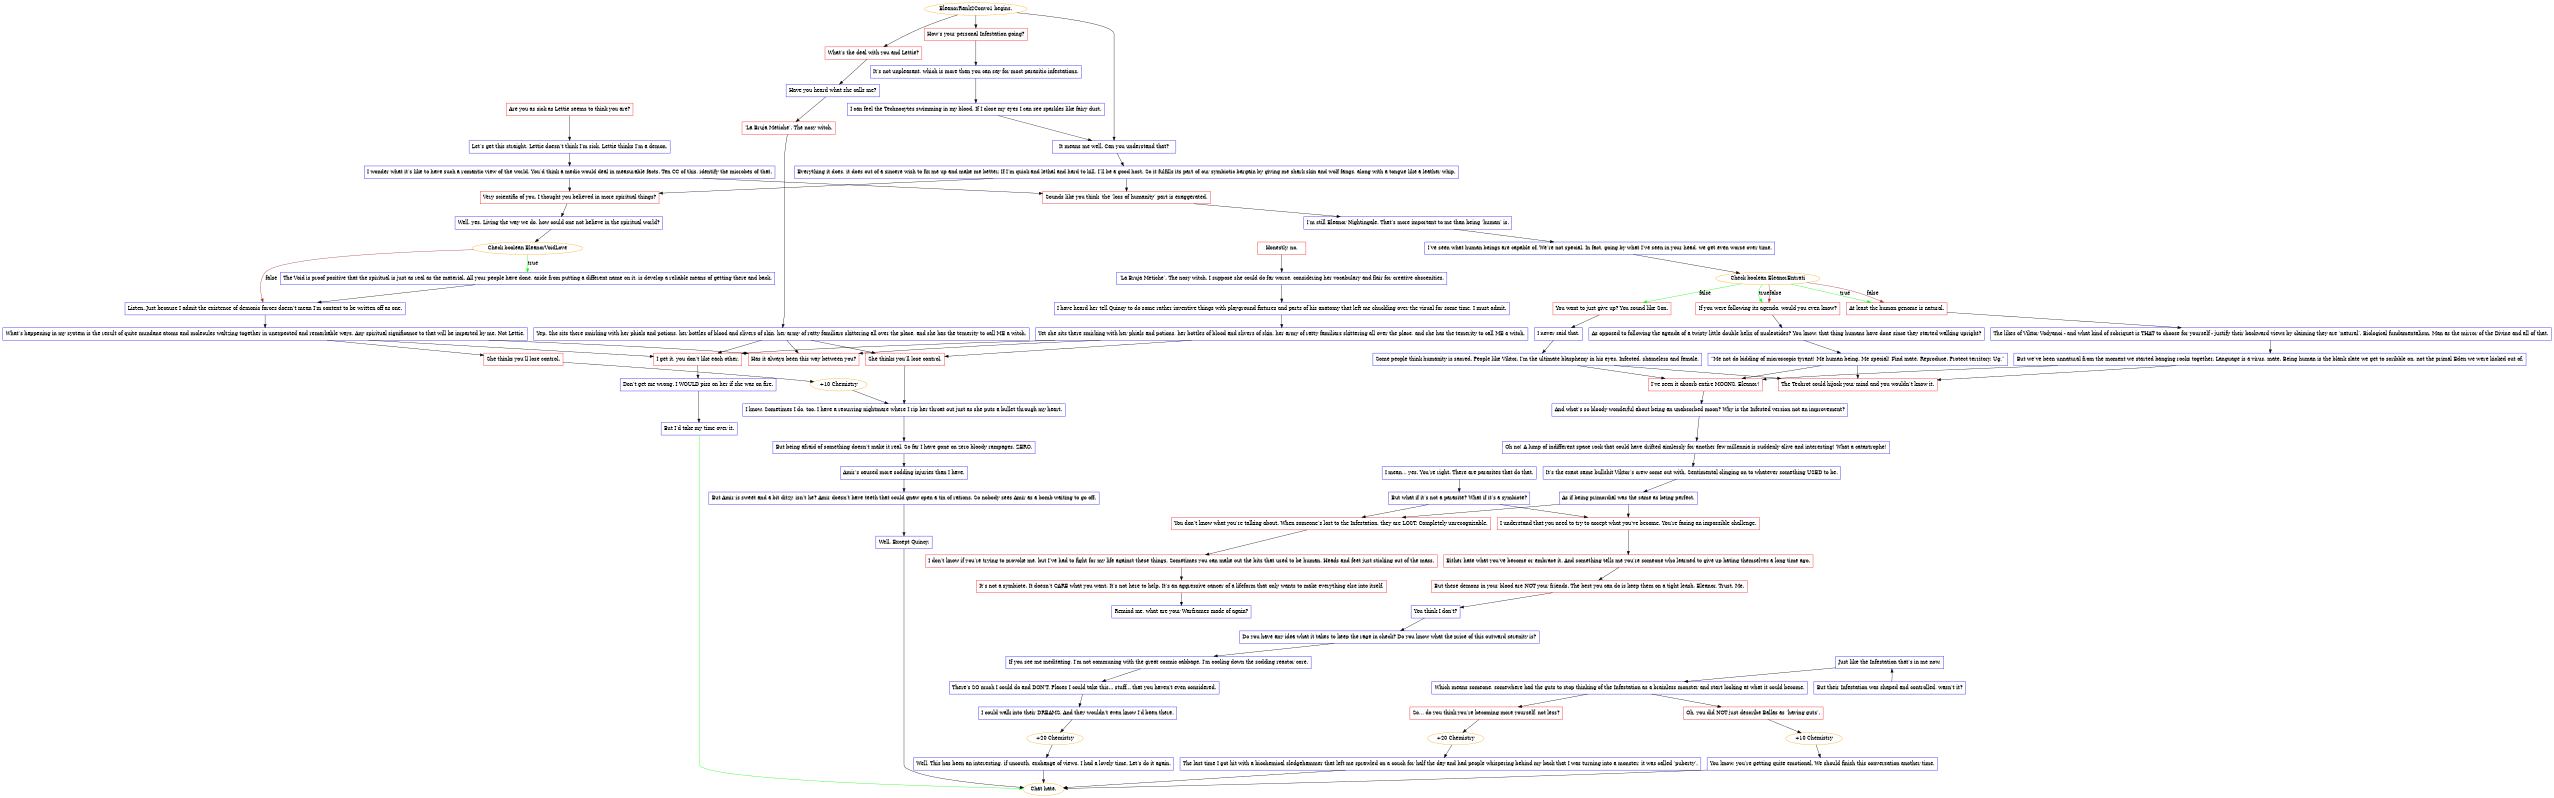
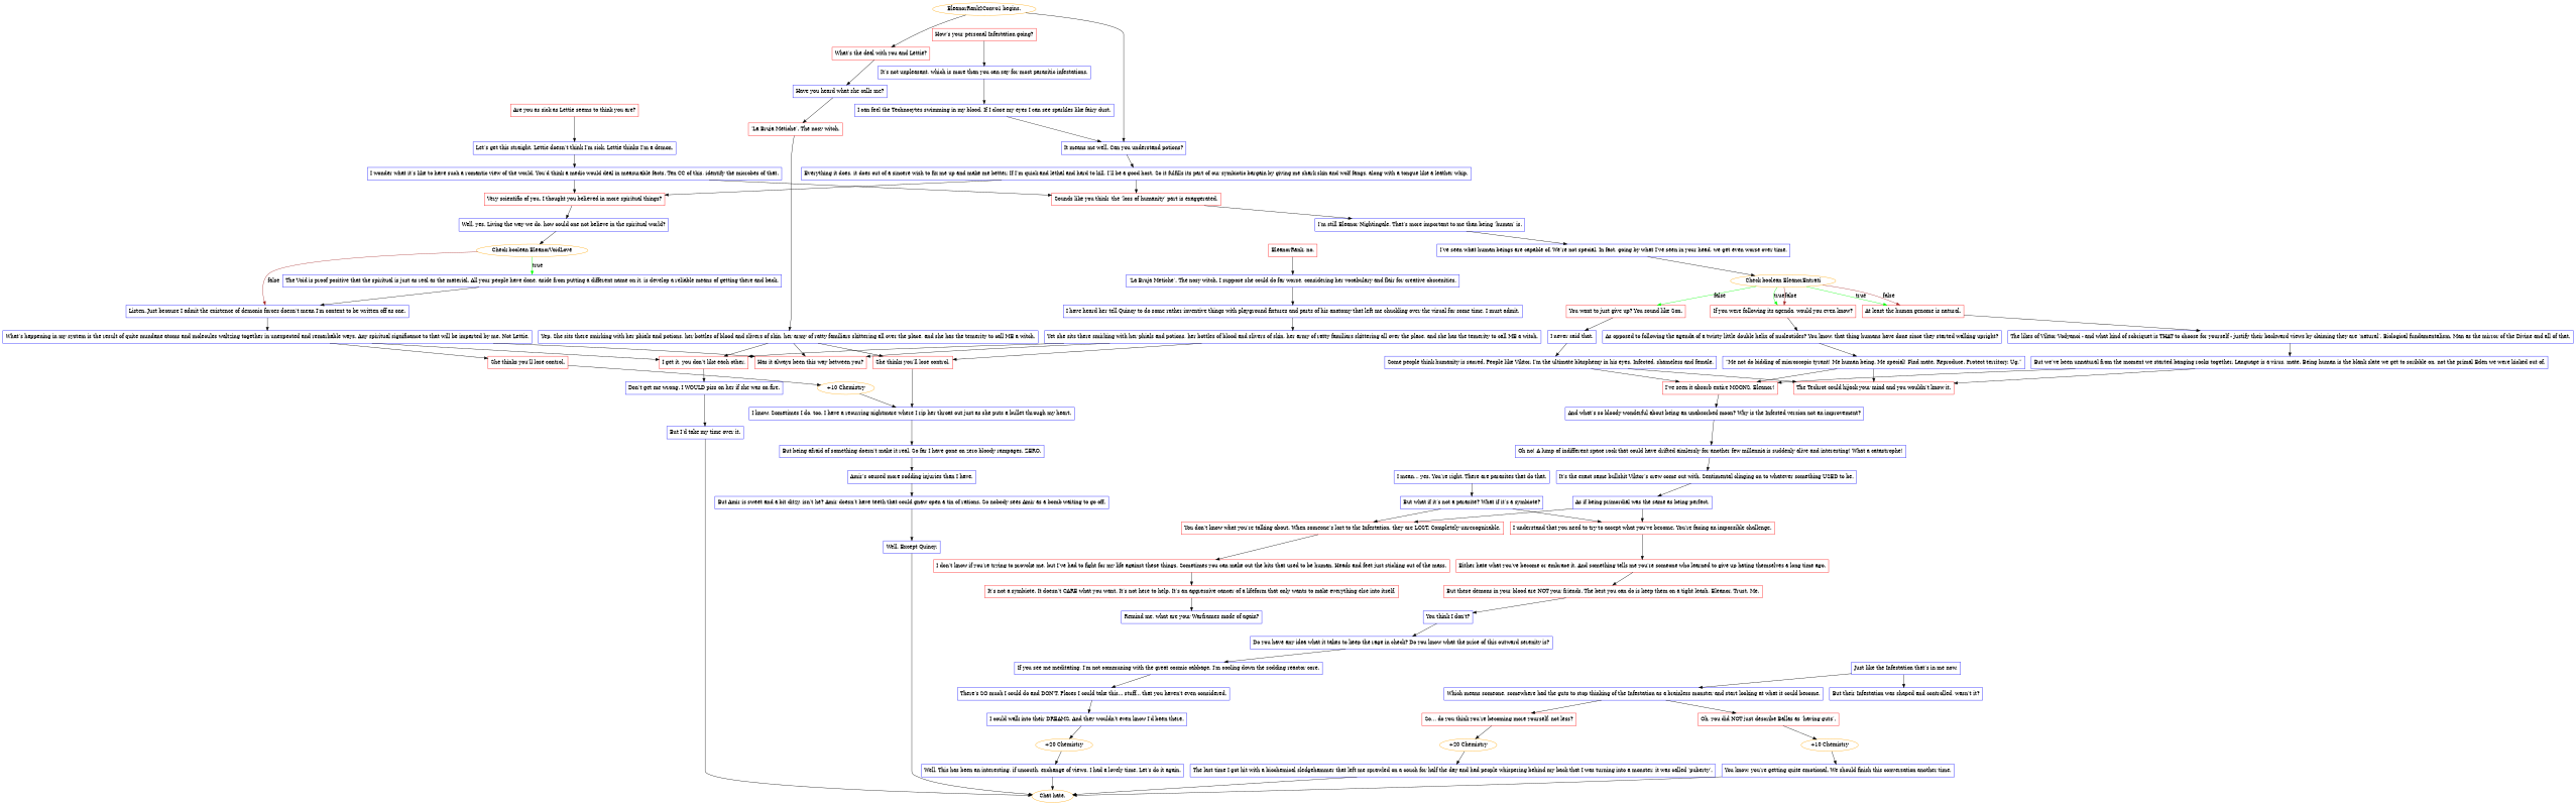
  digraph {
    fontname="DejaVu Serif"
    node [color=blue fontname="DejaVu Serif" shape=box]
    edge [fontname="DejaVu Serif"]
    "EleanorRank2Convo1 begins." [color=orange shape=""]
    n2 [color=red label="How’s your personal Infestation going?"]
    n3 [color=red label="What’s the deal with you and Lettie?"]
-   n4 [label="It means me well. Can you understand that?"]
+   n4 [label="It means me well. Can you understand potions?"]
    n5 [color=red label="Are you as sick as Lettie seems to think you are?"]
    n6 [label="Let’s get this straight. Lettie doesn’t think I’m sick. Lettie thinks I’m a demon."]
    n7 [label="It’s not unpleasant, which is more than you can say for most parasitic infestations."]
    n8 [label="Have you heard what she calls me?"]
    n9 [label="I wonder what it’s like to have such a romantic view of the world. You’d think a medic would deal in measurable facts. Ten CC of this, identify the microbes of that."]
    n10 [label="I can feel the Technocytes swimming in my blood. If I close my eyes I can see sparkles like fairy dust."]
    n11 [color=red label="‘La Bruja Metiche’. The nosy witch."]
    n12 [color=red label="Very scientific of you. I thought you believed in more spiritual things?"]
    n13 [color=red label="Sounds like you think  the ‘loss of humanity’ part is exaggerated."]
-   n14 [color=red label="Honestly, no."]
+   n14 [color=red label="EleanorRank, no."]
    n15 [label="‘La Bruja Metiche’. The nosy witch. I suppose she could do far worse, considering her vocabulary and flair for creative obscenities."]
    n16 [label="Yep. She sits there smirking with her phials and potions, her bottles of blood and slivers of skin, her army of ratty familiars skittering all over the place, and she has the temerity to call ME a witch."]
    n17 [label="Well, yes. Living the way we do, how could one not believe in the spiritual world?"]
    n18 [label="I’m still Eleanor Nightingale. That’s more important to me than being ‘human’ is."]
    n19 [label="Everything it does, it does out of a sincere wish to fix me up and make me better. If I’m quick and lethal and hard to kill, I’ll be a good host. So it fulfills its part of our symbiotic bargain by giving me shark skin and wolf fangs, along with a tongue like a leather whip."]
    n20 [label="I have heard her tell Quincy to do some rather inventive things with playground fixtures and parts of his anatomy that left me chuckling over the visual for some time, I must admit."]
    n21 [color=red label="I get it, you don’t like each other."]
    n22 [color=red label="Has it always been this way between you?"]
    n23 [color=red label="She thinks you’ll lose control."]
    n24 [color=orange label="Check boolean EleanorVoidLove" shape=""]
    n25 [label="I’ve seen what human beings are capable of. We’re not special. In fact, going by what I’ve seen in your head, we get even worse over time."]
    n26 [label="Yet she sits there smirking with her phials and potions, her bottles of blood and slivers of skin, her army of ratty familiars skittering all over the place, and she has the temerity to call ME a witch."]
    n27 [label="Don’t get me wrong. I WOULD piss on her if she was on fire."]
    n28 [label="I know. Sometimes I do, too. I have a recurring nightmare where I rip her throat out just as she puts a bullet through my heart."]
    n29 [label="The Void is proof positive that the spiritual is just as real as the material. All your people have done, aside from putting a different name on it, is develop a reliable means of getting there and back."]
    n30 [label="Listen. Just because I admit the existence of demonic forces doesn’t mean I’m content to be written off as one."]
    n31 [color=orange label="Check boolean EleanorEntrati" shape=""]
    n32 [label="But I’d take my time over it."]
    n33 [label="But being afraid of something doesn’t make it real. So far I have gone on zero bloody rampages. ZERO."]
    n34 [label="What’s happening in my system is the result of quite mundane atoms and molecules waltzing together in unexpected and remarkable ways. Any spiritual significance to that will be imparted by me. Not Lettie."]
    n35 [color=red label="You want to just give up? You sound like Son."]
    n36 [color=red label="If you were following its agenda, would you even know?"]
    n37 [color=red label="At least the human genome is natural."]
    n38 [color=orange label="Chat hate." shape=""]
    n39 [label="Amir’s caused more sodding injuries than I have."]
    n40 [color=red label="She thinks you’ll lose control."]
    n41 [label="I never said that."]
    n42 [label="As opposed to following the agenda of a twisty little double helix of nucleotides? You know, that thing humans have done since they started walking upright?"]
    n43 [label="The likes of Viktor Vodyanoi - and what kind of sobriquet is THAT to choose for yourself - justify their backward views by claiming they are ‘natural’. Biological fundamentalism. Man as the mirror of the Divine and all of that."]
    n44 [label="But Amir is sweet and a bit ditzy, isn’t he? Amir doesn’t have teeth that could gnaw open a tin of rations. So nobody sees Amir as a bomb waiting to go off."]
    n45 [color=orange label="+10 Chemistry" shape=""]
    n46 [label="Some people think humanity is sacred. People like Viktor. I’m the ultimate blasphemy in his eyes. Infected, shameless and female."]
    n47 [label="“Me not do bidding of microscopic tyrant! Me human being. Me special! Find mate. Reproduce. Protect territory. Ug.”"]
    n48 [label="But we’ve been unnatural from the moment we started banging rocks together. Language is a virus, mate. Being human is the blank slate we get to scribble on, not the primal Eden we were kicked out of."]
    n49 [label="Well. Except Quincy."]
    n50 [color=red label="The Techrot could hijack your mind and you wouldn’t know it."]
    n51 [color=red label="I’ve seen it absorb entire MOONS, Eleanor!"]
    n52 [label="And what’s so bloody wonderful about being an unabsorbed moon? Why is the Infested version not an improvement?"]
    n53 [label="I mean… yes. You’re right. There are parasites that do that."]
    n54 [label="But what if it’s not a parasite? What if it’s a symbiote?"]
    n55 [label="Oh no! A lump of indifferent space rock that could have drifted aimlessly for another few millennia is suddenly alive and interesting! What a catastrophe!"]
    n56 [color=red label="You don’t know what you’re talking about. When someone’s lost to the Infestation, they are LOST. Completely unrecognizable."]
    n57 [color=red label="I understand that you need to try to accept what you've become. You're facing an impossible challenge."]
    n58 [label="It’s the exact same bullshit Viktor’s crew come out with. Sentimental clinging on to whatever something USED to be."]
    n59 [color=red label="I don’t know if you’re trying to provoke me, but I’ve had to fight for my life against these things. Sometimes you can make out the bits that used to be human. Heads and feet just sticking out of the mass."]
    n60 [color=red label="Either hate what you've become or embrace it. And something tells me you're someone who learned to give up hating themselves a long time ago."]
    n61 [label="As if being primordial was the same as being perfect."]
    n62 [color=red label="It’s not a symbiote. It doesn’t CARE what you want. It’s not here to help. It’s an aggressive cancer of a lifeform that only wants to make everything else into itself."]
    n63 [color=red label="But these demons in your blood are NOT your friends. The best you can do is keep them on a tight leash, Eleanor. Trust. Me."]
    n64 [label="Remind me, what are your Warframes made of again?"]
    n65 [label="You think I don't?"]
    n66 [label="Do you have any idea what it takes to keep the rage in check? Do you know what the price of this outward serenity is?"]
    n67 [label="If you see me meditating, I'm not communing with the great cosmic cabbage. I'm cooling down the sodding reactor core."]
    n68 [label="But their Infestation was shaped and controlled, wasn’t it?"]
    n69 [label="Just like the Infestation that’s in me now."]
    n70 [label="There's SO much I could do and DON'T. Places I could take this... stuff... that you haven't even considered."]
    n71 [label="Which means someone, somewhere had the guts to stop thinking of the Infestation as a brainless monster and start looking at what it could become."]
    n72 [label="I could walk into their DREAMS. And they wouldn't even know I'd been there."]
    n73 [color=red label="Oh, you did NOT just describe Ballas as ‘having guts’."]
    n74 [color=red label="So… do you think you’re becoming more yourself, not less?"]
    n75 [color=orange label="+20 Chemistry" shape=""]
    n76 [color=orange label="+10 Chemistry" shape=""]
    n77 [color=orange label="+20 Chemistry" shape=""]
    n78 [label="Well. This has been an interesting, if uncouth, exchange of views. I had a lovely time. Let's do it again."]
    n79 [label="You know, you’re getting quite emotional. We should finish this conversation another time."]
    n80 [label="The last time I got hit with a biochemical sledgehammer that left me sprawled on a couch for half the day and had people whispering behind my back that I was turning into a monster, it was called ‘puberty’."]
-   "EleanorRank2Convo1 begins." -> n2
    "EleanorRank2Convo1 begins." -> n3
    "EleanorRank2Convo1 begins." -> n4
    n2 -> n7
    n3 -> n8
    n4 -> n19
    n5 -> n6
    n6 -> n9
    n7 -> n10
    n8 -> n11
    n9 -> n12
    n9 -> n13
    n10 -> n4
    n11 -> n16
    n12 -> n17
    n13 -> n18
    n14 -> n15
    n15 -> n20
    n16 -> n21
    n16 -> n22
    n16 -> n23
    n17 -> n24
    n18 -> n25
    n19 -> n12
    n19 -> n13
    n20 -> n26
    n21 -> n27
    n23 -> n28
    n24 -> n29 [color=green label=true]
    n24 -> n30 [color=brown label=false]
    n25 -> n31
    n26 -> n21
    n26 -> n22
    n26 -> n23
    n27 -> n32
    n28 -> n33
    n29 -> n30
    n30 -> n34
    n31 -> n35 [color=green label=false]
    n31 -> n36 [color=green label=true]
    n31 -> n36 [color=brown label=false]
    n31 -> n37 [color=green label=true]
    n31 -> n37 [color=brown label=false]
-   n32 -> n38 [color=green]
+   n32 -> n38
    n33 -> n39
    n34 -> n21
    n34 -> n22
    n34 -> n40
    n35 -> n41
    n36 -> n42
    n37 -> n43
    n39 -> n44
    n40 -> n45
    n41 -> n46
    n42 -> n47
    n43 -> n48
    n44 -> n49
    n45 -> n28
    n46 -> n50
    n46 -> n51
    n47 -> n50
    n47 -> n51
    n48 -> n50
    n48 -> n51
    n49 -> n38
    n51 -> n52
    n52 -> n55
    n53 -> n54
    n54 -> n56
    n54 -> n57
    n55 -> n58
    n56 -> n59
    n57 -> n60
    n58 -> n61
    n59 -> n62
    n60 -> n63
    n61 -> n56
    n61 -> n57
    n62 -> n64
    n63 -> n65
    n65 -> n66
    n66 -> n67
    n67 -> n70
-   n68 -> n69
+   n69 -> n68
    n69 -> n71
    n70 -> n72
    n71 -> n73
    n71 -> n74
    n72 -> n75
    n73 -> n76
    n74 -> n77
    n75 -> n78
    n76 -> n79
    n77 -> n80
    n78 -> n38
    n79 -> n38
    n80 -> n38
  }
